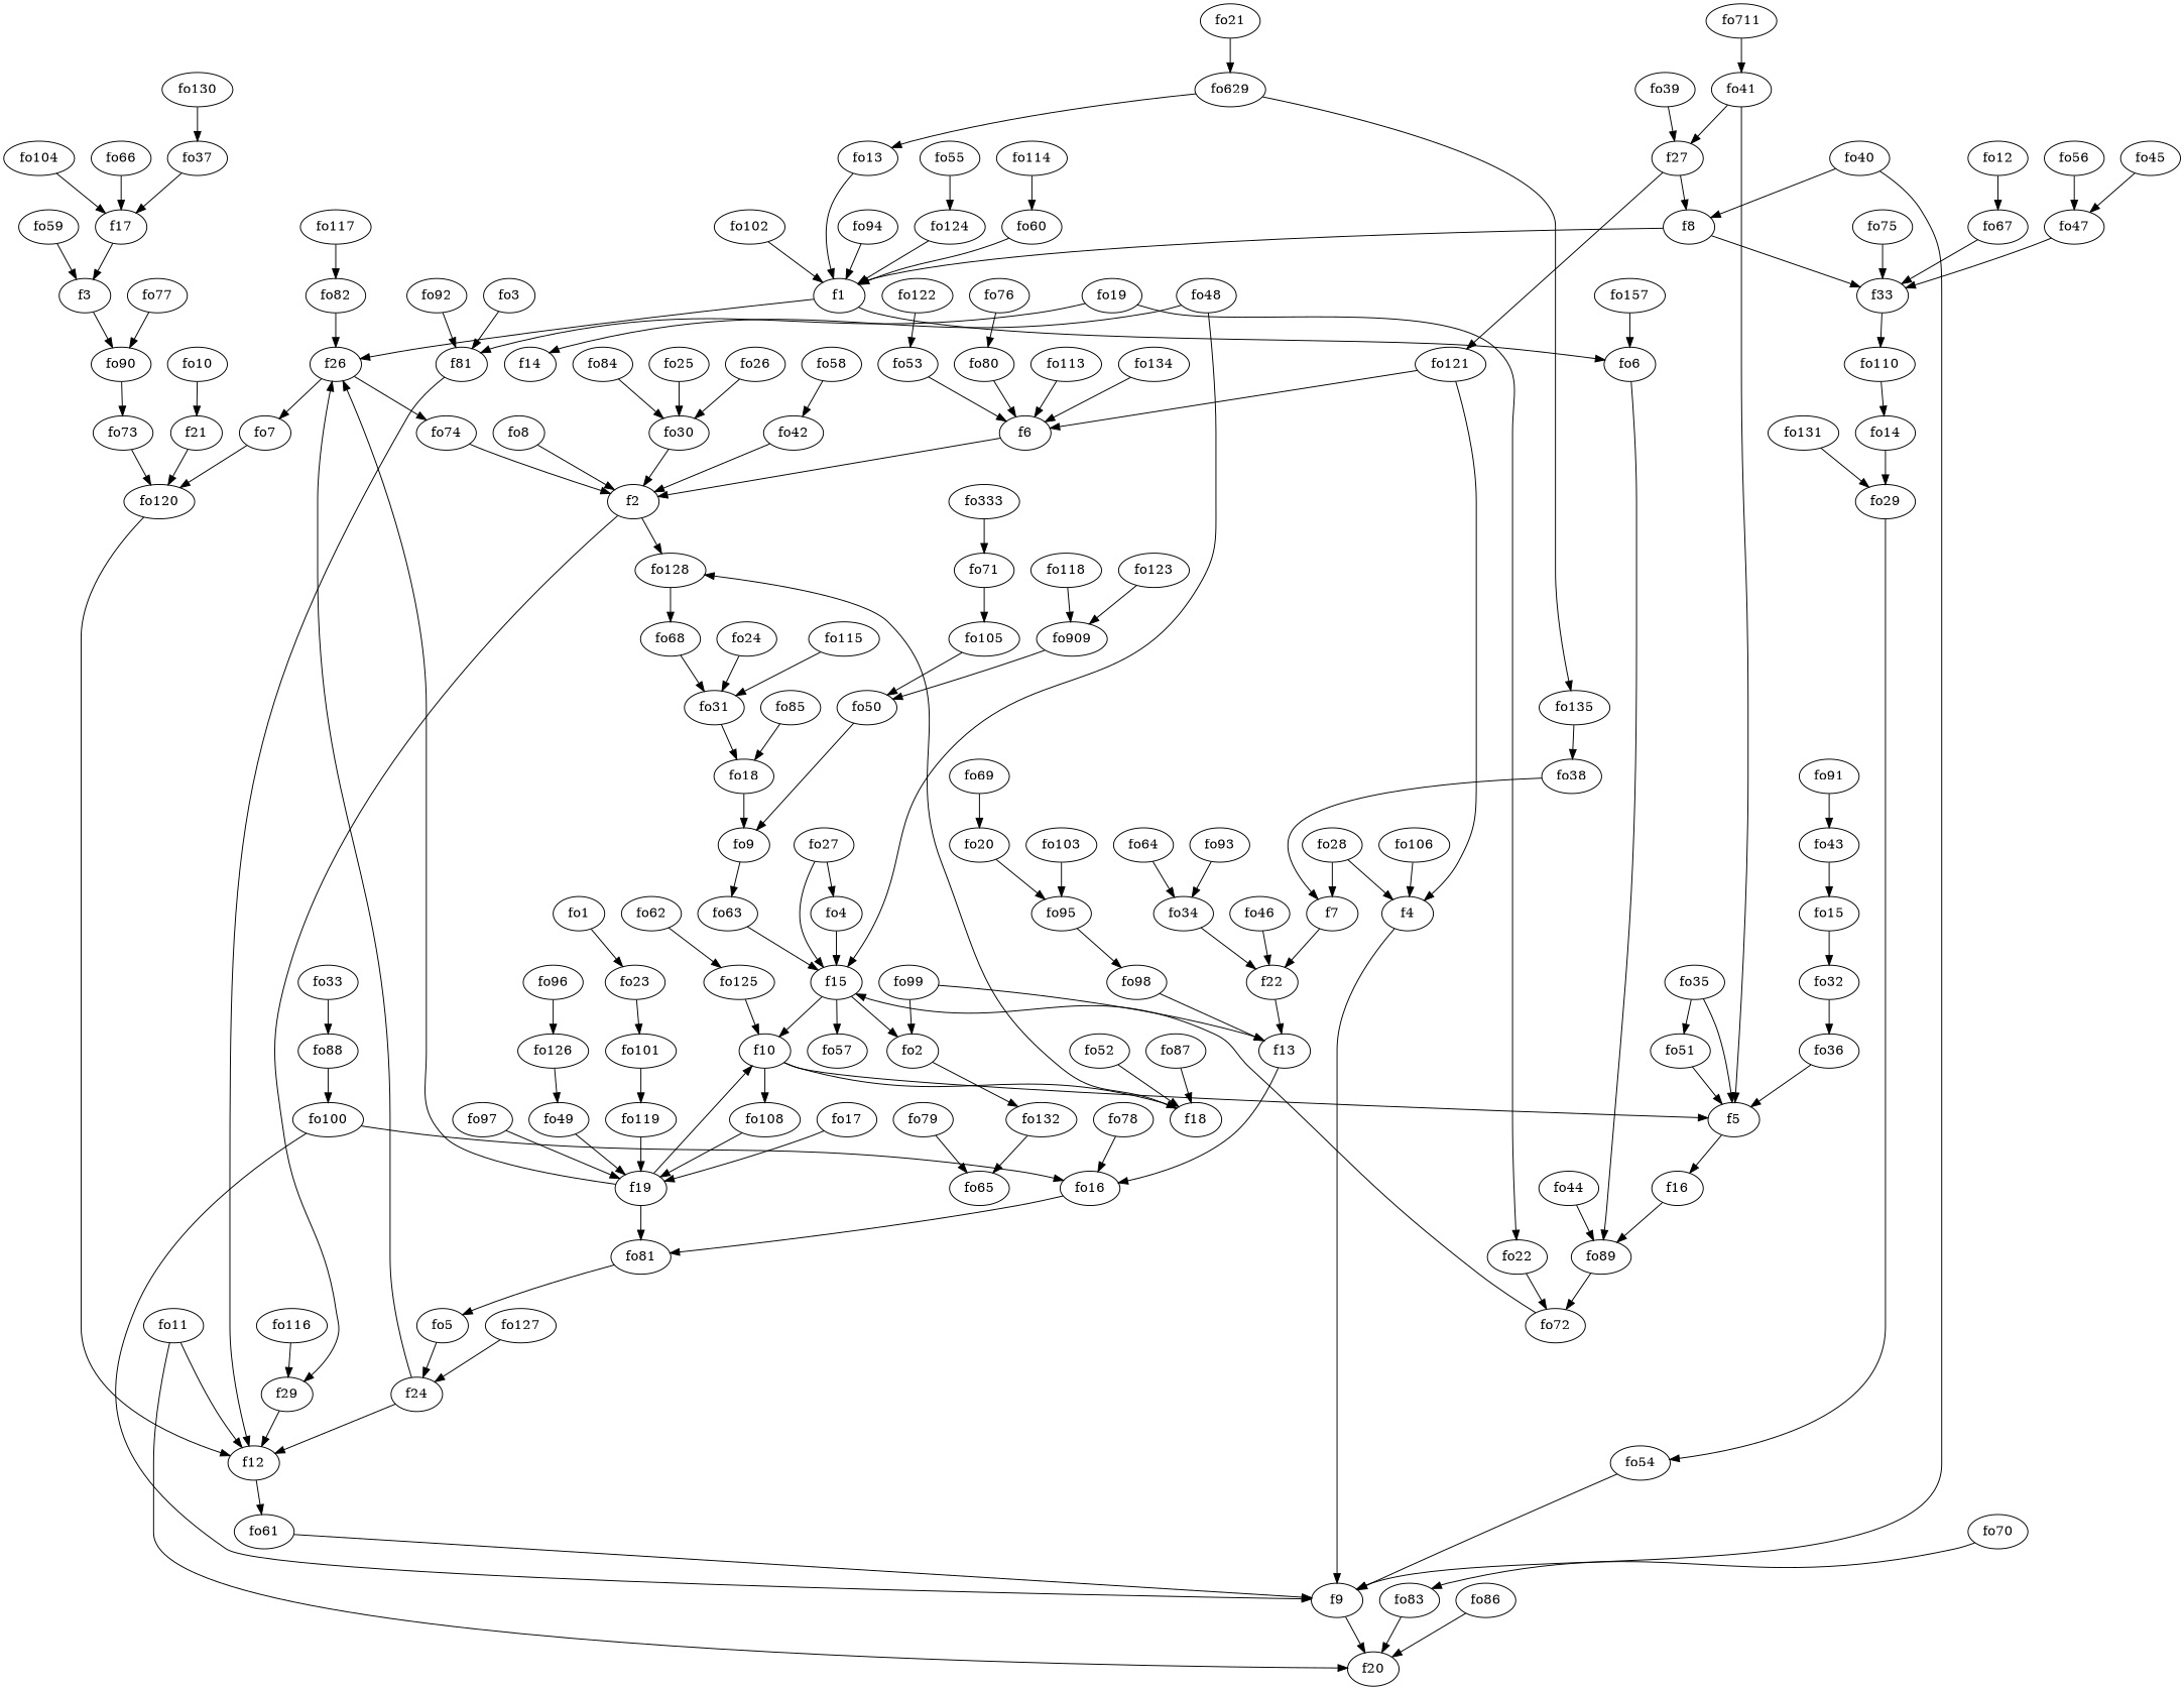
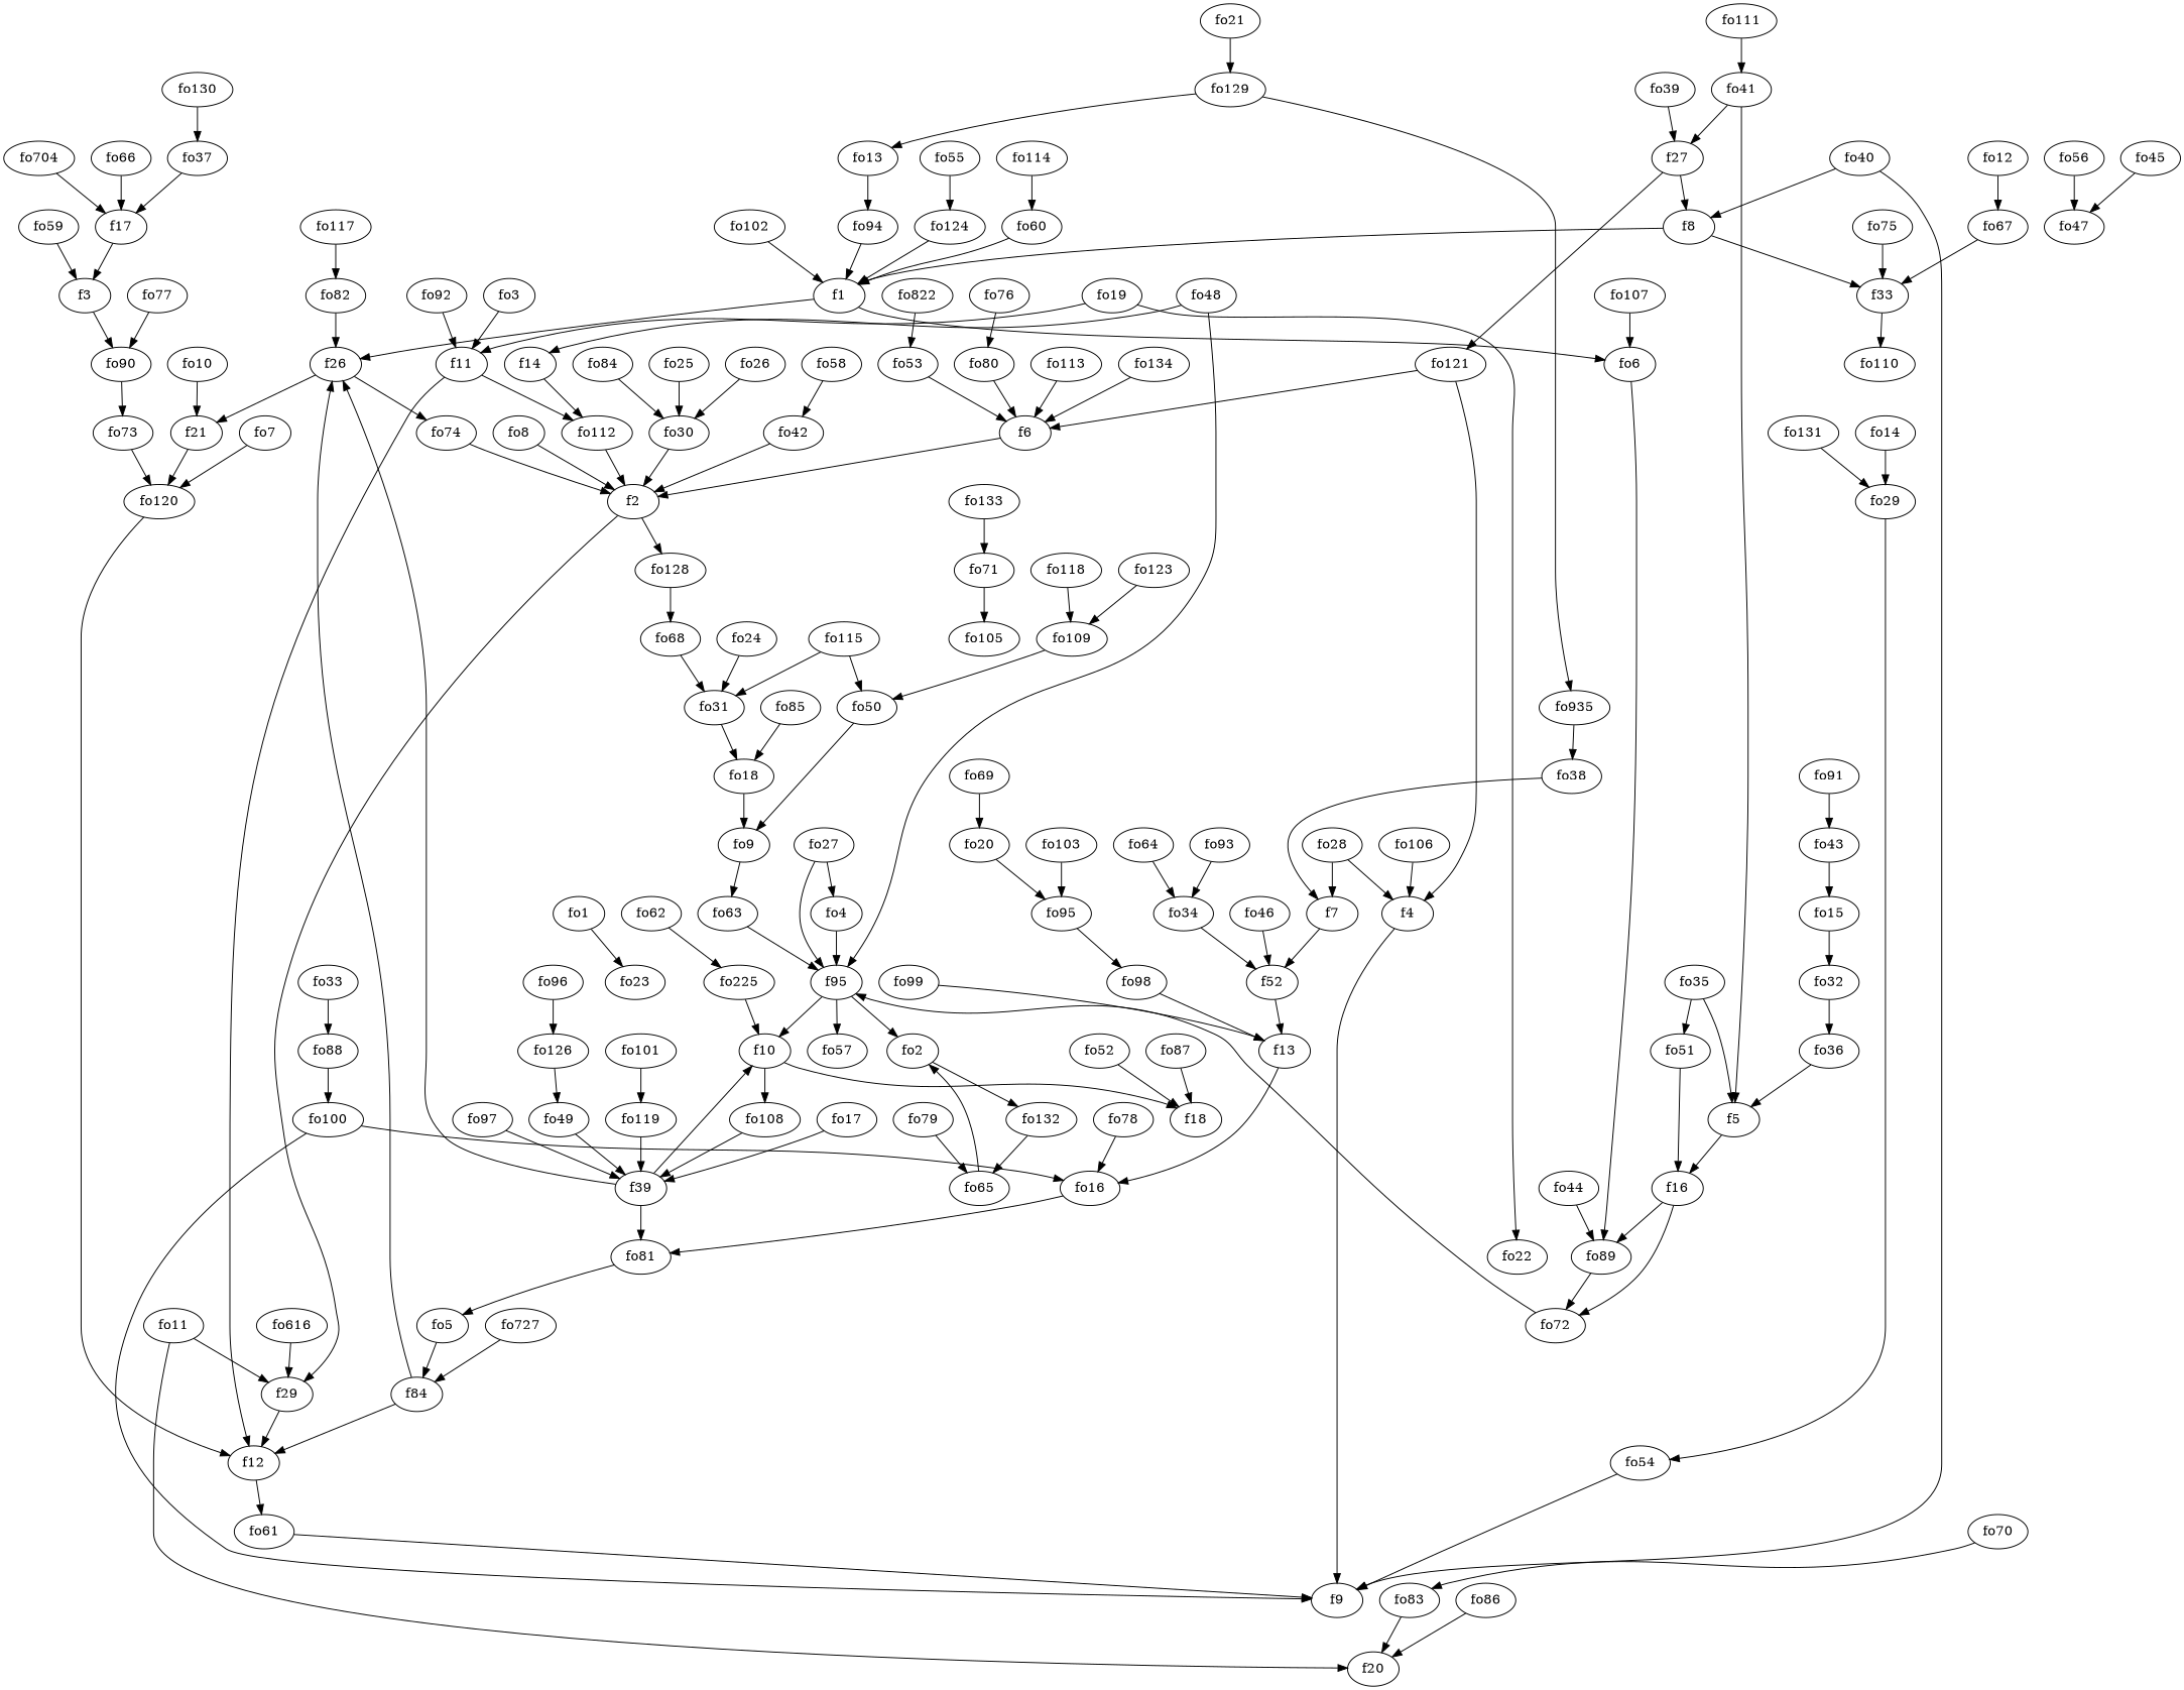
  strict digraph {
    edge [weight=2]
    f1
    f26
    fo6
    fo7
    fo74
    fo89
    n7 [label=f29]
    f2
    fo128
    f12
    fo68
    f3
    fo90
    fo73
    f4
    f9
    f20
    f5
    f16
    f6
    f7
-   f22
+   f22 [label=f52]
    f13
    f8
    n25 [label=f33]
    fo110
    f10
    f18
    fo108
-   f19
-   f11 [label=f81]
+   f19 [label=f39]
+   f11
+   fo112
    fo61
    fo16
    fo81
    f14
-   f15
+   f15 [label=f95]
    fo2
    fo57
    fo132
    fo72
    f17
    fo5
    fo19
    fo22
    f21
    fo120
    fo14
-   f24
+   f24 [label=f84]
    f27
    fo121
    fo1
    fo23
    fo101
    fo65
    fo3
    fo4
    fo8
    fo9
    fo63
    fo10
    fo11
    fo12
    fo67
    fo13
    fo94
    fo29
    fo54
    fo15
    fo32
    fo36
    fo17
    fo18
    fo20
    fo95
    fo98
    fo21
-   fo129 [label=fo629]
-   fo135
+   fo129
+   fo135 [label=fo935]
    fo119
    fo24
    fo31
    fo25
    fo30
    fo26
    fo27
    fo28
    fo33
    fo88
    fo100
    fo34
    fo35
    fo51
    fo37
    fo38
    fo39
    fo40
    fo41
    fo42
    fo43
    fo44
    fo45
    fo47
    fo46
    fo48
    fo49
    fo50
    fo52
    fo53
    fo55
    fo124
    fo56
    fo58
    fo59
    fo60
    fo62
-   fo125
+   fo125 [label=fo225]
    fo64
    fo66
    fo69
    fo70
    fo83
    fo71
    fo105
    fo75
    fo76
    fo80
    fo77
    fo78
    fo79
    fo82
    fo84
    fo85
    fo86
    fo87
    fo91
    fo92
    fo93
    fo96
    fo126
    fo97
    fo99
    fo102
    fo103
-   fo104
+   fo104 [label=fo704]
    fo106
-   fo107 [label=fo157]
-   fo109 [label=fo909]
-   fo111 [label=fo711]
+   fo107
+   fo109
+   fo111
    fo113
    fo114
    fo115
-   fo116
+   fo116 [label=fo616]
    fo117
    fo118
-   fo122
+   fo122 [label=fo822]
    fo123
-   fo127
+   fo127 [label=fo727]
    fo130
    fo131
-   fo133 [label=fo333]
+   fo133
    fo134
    f1 -> f26
    f1 -> fo6
-   f26 -> fo7
+   f26 -> f21
    f26 -> fo74
    fo6 -> fo89
    fo7 -> fo120
    fo74 -> f2
    fo89 -> fo72
    n7 -> f12
    f2 -> n7
    f2 -> fo128
    fo128 -> fo68
    f12 -> fo61
    fo68 -> fo31
    f3 -> fo90
    fo90 -> fo73
    fo73 -> fo120
    f4 -> f9
-   f9 -> f20
    f5 -> f16
    f16 -> fo89
    f6 -> f2
    f7 -> f22
    f22 -> f13
    f13 -> fo16
    f8 -> f1
    f8 -> n25
    n25 -> fo110
-   fo110 -> fo14
-   f10 -> f5
    f10 -> f18
    f10 -> fo108
-   f18 -> fo128
    fo108 -> f19
    f19 -> f26
    f19 -> f10
    f19 -> fo81
    f11 -> f12
+   f11 -> fo112
+   fo112 -> f2
    fo61 -> f9
    fo16 -> fo81
    fo81 -> fo5
+   f14 -> fo112
    f15 -> f10
    f15 -> fo2
    f15 -> fo57
    fo2 -> fo132
    fo132 -> fo65
    fo72 -> f15
    f17 -> f3
    fo5 -> f24
    fo19 -> f11
    fo19 -> fo22
-   fo22 -> fo72
+   f16 -> fo72
    f21 -> fo120
    fo120 -> f12
    fo14 -> fo29
    f24 -> f26
    f24 -> f12
    f27 -> f8
    f27 -> fo121
    fo121 -> f4
    fo121 -> f6
    fo1 -> fo23
-   fo23 -> fo101
    fo101 -> fo119
-   fo99 -> fo2
+   fo65 -> fo2
    fo3 -> f11
    fo4 -> f15
    fo8 -> f2
    fo9 -> fo63
    fo63 -> f15
    fo10 -> f21
-   fo11 -> f12
+   fo11 -> n7
    fo11 -> f20
    fo12 -> fo67
    fo67 -> n25
-   fo13 -> f1
+   fo13 -> fo94
    fo94 -> f1
    fo29 -> fo54
    fo54 -> f9
    fo15 -> fo32
    fo32 -> fo36
    fo36 -> f5
    fo17 -> f19
    fo18 -> fo9
    fo20 -> fo95
    fo95 -> fo98
    fo98 -> f13
    fo21 -> fo129
    fo129 -> fo13
    fo129 -> fo135
    fo135 -> fo38
    fo119 -> f19
    fo24 -> fo31
    fo31 -> fo18
    fo25 -> fo30
    fo30 -> f2
    fo26 -> fo30
    fo27 -> f15
    fo27 -> fo4
    fo28 -> f4
    fo28 -> f7
    fo33 -> fo88
    fo88 -> fo100
    fo100 -> f9
    fo100 -> fo16
    fo34 -> f22
    fo35 -> f5
    fo35 -> fo51
-   fo51 -> f5
+   fo51 -> f16
    fo37 -> f17
    fo38 -> f7
    fo39 -> f27
    fo40 -> f9
    fo40 -> f8
    fo41 -> f5
    fo41 -> f27
    fo42 -> f2
    fo43 -> fo15
    fo44 -> fo89
    fo45 -> fo47
-   fo47 -> n25
    fo46 -> f22
    fo48 -> f14
    fo48 -> f15
    fo49 -> f19
    fo50 -> fo9
    fo52 -> f18
    fo53 -> f6
    fo55 -> fo124
    fo124 -> f1
    fo56 -> fo47
    fo58 -> fo42
    fo59 -> f3
    fo60 -> f1
    fo62 -> fo125
    fo125 -> f10
    fo64 -> fo34
    fo66 -> f17
    fo69 -> fo20
    fo70 -> fo83
    fo83 -> f20
    fo71 -> fo105
-   fo105 -> fo50
+   fo115 -> fo50
    fo75 -> n25
    fo76 -> fo80
    fo80 -> f6
    fo77 -> fo90
    fo78 -> fo16
    fo79 -> fo65
    fo82 -> f26
    fo84 -> fo30
    fo85 -> fo18
    fo86 -> f20
    fo87 -> f18
    fo91 -> fo43
    fo92 -> f11
    fo93 -> fo34
    fo96 -> fo126
    fo126 -> fo49
    fo97 -> f19
    fo99 -> f13
    fo102 -> f1
    fo103 -> fo95
    fo104 -> f17
    fo106 -> f4
    fo107 -> fo6
    fo109 -> fo50
    fo111 -> fo41
    fo113 -> f6
    fo114 -> fo60
    fo115 -> fo31
    fo116 -> n7
    fo117 -> fo82
    fo118 -> fo109
    fo122 -> fo53
    fo123 -> fo109
    fo127 -> f24
    fo130 -> fo37
    fo131 -> fo29
    fo133 -> fo71
    fo134 -> f6
  }
